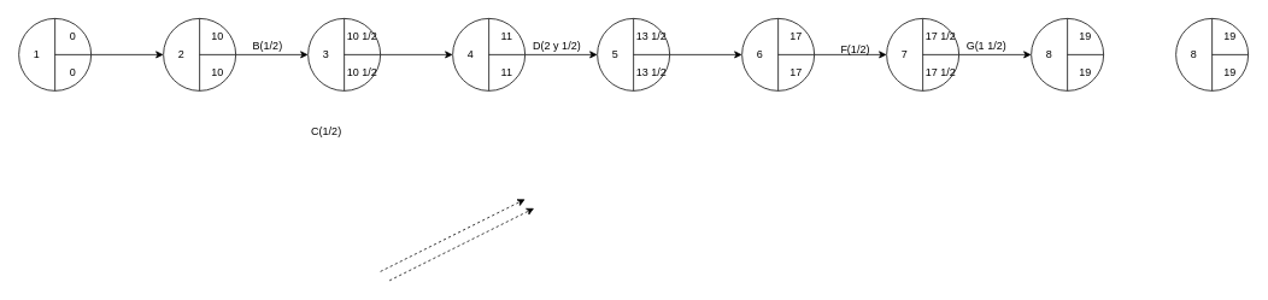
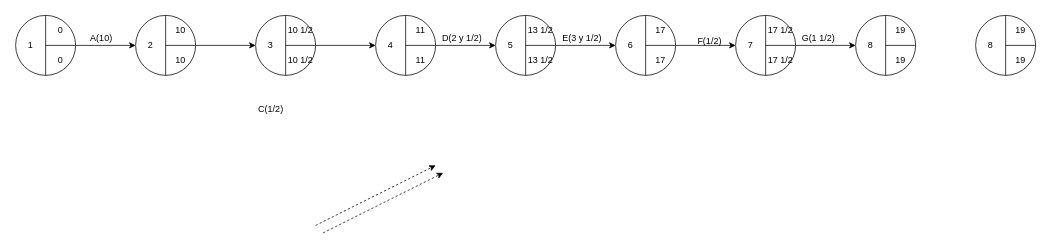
  <mxCell id="0" />
  <mxCell id="1" parent="0" />
  <mxCell id="2" value="" style="html=1;labelBackgroundColor=#ffffff;startArrow=none;startFill=0;startSize=6;endArrow=classic;endFill=1;endSize=6;jettySize=auto;orthogonalLoop=1;strokeWidth=1;dashed=1;fontSize=14;exitX=0.5;exitY=0;exitDx=0;exitDy=0;" edge="1" parent="1"><mxGeometry width="60" height="60" relative="1" as="geometry"><mxPoint x="420" y="300" as="sourcePoint" /><mxPoint x="580" y="220" as="targetPoint" /></mxGeometry></mxCell>
  <mxCell id="3" value="" style="html=1;labelBackgroundColor=#ffffff;startArrow=none;startFill=0;startSize=6;endArrow=classic;endFill=1;endSize=6;jettySize=auto;orthogonalLoop=1;strokeWidth=1;dashed=1;fontSize=14;exitX=0.5;exitY=0;exitDx=0;exitDy=0;" edge="1" parent="1"><mxGeometry width="60" height="60" relative="1" as="geometry"><mxPoint x="430" y="310" as="sourcePoint" /><mxPoint x="590" y="230" as="targetPoint" /></mxGeometry></mxCell>
  <mxCell id="4" value="" style="ellipse;whiteSpace=wrap;html=1;aspect=fixed;" vertex="1" parent="1"><mxGeometry x="1140" y="20" width="80" height="80" as="geometry" /></mxCell>
  <mxCell id="5" value="" style="endArrow=none;html=1;exitX=0.5;exitY=1;exitDx=0;exitDy=0;entryX=0.5;entryY=0;entryDx=0;entryDy=0;" edge="1" parent="1" source="4" target="4"><mxGeometry width="50" height="50" relative="1" as="geometry"><mxPoint x="1200" y="200" as="sourcePoint" /><mxPoint x="1250" y="150" as="targetPoint" /></mxGeometry></mxCell>
  <mxCell id="6" value="" style="endArrow=none;html=1;exitX=1;exitY=0.5;exitDx=0;exitDy=0;" edge="1" parent="1" source="4"><mxGeometry width="50" height="50" relative="1" as="geometry"><mxPoint x="1520" y="220" as="sourcePoint" /><mxPoint x="1180" y="60" as="targetPoint" /></mxGeometry></mxCell>
  <mxCell id="7" value="8" style="text;html=1;strokeColor=none;fillColor=none;align=center;verticalAlign=middle;whiteSpace=wrap;rounded=0;" vertex="1" parent="1"><mxGeometry x="1140" y="50" width="40" height="20" as="geometry" /></mxCell>
  <mxCell id="8" value="19" style="text;html=1;strokeColor=none;fillColor=none;align=center;verticalAlign=middle;whiteSpace=wrap;rounded=0;" vertex="1" parent="1"><mxGeometry x="1180" y="30" width="40" height="20" as="geometry" /></mxCell>
  <mxCell id="9" value="19" style="text;html=1;strokeColor=none;fillColor=none;align=center;verticalAlign=middle;whiteSpace=wrap;rounded=0;" vertex="1" parent="1"><mxGeometry x="1180" y="70" width="40" height="20" as="geometry" /></mxCell>
  <mxCell id="10" style="edgeStyle=orthogonalEdgeStyle;rounded=0;orthogonalLoop=1;jettySize=auto;html=1;exitX=1;exitY=0.5;exitDx=0;exitDy=0;entryX=0;entryY=0.5;entryDx=0;entryDy=0;" edge="1" parent="1" source="11" target="21"><mxGeometry relative="1" as="geometry" /></mxCell>
  <mxCell id="11" value="" style="ellipse;whiteSpace=wrap;html=1;aspect=fixed;" vertex="1" parent="1"><mxGeometry x="20" y="20" width="80" height="80" as="geometry" /></mxCell>
  <mxCell id="12" value="" style="endArrow=none;html=1;exitX=0.5;exitY=1;exitDx=0;exitDy=0;entryX=0.5;entryY=0;entryDx=0;entryDy=0;" edge="1" parent="1" source="11" target="11"><mxGeometry width="50" height="50" relative="1" as="geometry"><mxPoint x="80" y="200" as="sourcePoint" /><mxPoint x="130" y="150" as="targetPoint" /></mxGeometry></mxCell>
  <mxCell id="13" value="" style="endArrow=none;html=1;exitX=1;exitY=0.5;exitDx=0;exitDy=0;" edge="1" parent="1" source="11"><mxGeometry width="50" height="50" relative="1" as="geometry"><mxPoint x="400" y="220" as="sourcePoint" /><mxPoint x="60" y="60" as="targetPoint" /></mxGeometry></mxCell>
  <mxCell id="14" value="1" style="text;html=1;strokeColor=none;fillColor=none;align=center;verticalAlign=middle;whiteSpace=wrap;rounded=0;" vertex="1" parent="1"><mxGeometry x="20" y="50" width="40" height="20" as="geometry" /></mxCell>
  <mxCell id="15" value="0" style="text;html=1;strokeColor=none;fillColor=none;align=center;verticalAlign=middle;whiteSpace=wrap;rounded=0;" vertex="1" parent="1"><mxGeometry x="60" y="30" width="40" height="20" as="geometry" /></mxCell>
  <mxCell id="16" value="0" style="text;html=1;strokeColor=none;fillColor=none;align=center;verticalAlign=middle;whiteSpace=wrap;rounded=0;" vertex="1" parent="1"><mxGeometry x="60" y="70" width="40" height="20" as="geometry" /></mxCell>
  <mxCell id="17" style="edgeStyle=orthogonalEdgeStyle;rounded=0;orthogonalLoop=1;jettySize=auto;html=1;exitX=1;exitY=0.5;exitDx=0;exitDy=0;entryX=0;entryY=0.5;entryDx=0;entryDy=0;" edge="1" parent="1" source="18" target="28"><mxGeometry relative="1" as="geometry" /></mxCell>
  <mxCell id="18" value="" style="ellipse;whiteSpace=wrap;html=1;aspect=fixed;" vertex="1" parent="1"><mxGeometry x="180" y="20" width="80" height="80" as="geometry" /></mxCell>
  <mxCell id="19" value="" style="endArrow=none;html=1;exitX=0.5;exitY=1;exitDx=0;exitDy=0;entryX=0.5;entryY=0;entryDx=0;entryDy=0;" edge="1" parent="1" source="18" target="18"><mxGeometry width="50" height="50" relative="1" as="geometry"><mxPoint x="240" y="200" as="sourcePoint" /><mxPoint x="290" y="150" as="targetPoint" /></mxGeometry></mxCell>
  <mxCell id="20" value="" style="endArrow=none;html=1;exitX=1;exitY=0.5;exitDx=0;exitDy=0;" edge="1" parent="1" source="18"><mxGeometry width="50" height="50" relative="1" as="geometry"><mxPoint x="560" y="220" as="sourcePoint" /><mxPoint x="220" y="60" as="targetPoint" /></mxGeometry></mxCell>
  <mxCell id="21" value="2" style="text;html=1;strokeColor=none;fillColor=none;align=center;verticalAlign=middle;whiteSpace=wrap;rounded=0;" vertex="1" parent="1"><mxGeometry x="180" y="50" width="40" height="20" as="geometry" /></mxCell>
  <mxCell id="22" value="10" style="text;html=1;strokeColor=none;fillColor=none;align=center;verticalAlign=middle;whiteSpace=wrap;rounded=0;" vertex="1" parent="1"><mxGeometry x="220" y="30" width="40" height="20" as="geometry" /></mxCell>
  <mxCell id="23" value="10" style="text;html=1;strokeColor=none;fillColor=none;align=center;verticalAlign=middle;whiteSpace=wrap;rounded=0;" vertex="1" parent="1"><mxGeometry x="220" y="70" width="40" height="20" as="geometry" /></mxCell>
  <mxCell id="24" value="" style="edgeStyle=orthogonalEdgeStyle;rounded=0;orthogonalLoop=1;jettySize=auto;html=1;" edge="1" parent="1" source="25" target="35"><mxGeometry relative="1" as="geometry" /></mxCell>
  <mxCell id="25" value="" style="ellipse;whiteSpace=wrap;html=1;aspect=fixed;" vertex="1" parent="1"><mxGeometry x="340" y="20" width="80" height="80" as="geometry" /></mxCell>
  <mxCell id="26" value="" style="endArrow=none;html=1;exitX=0.5;exitY=1;exitDx=0;exitDy=0;entryX=0.5;entryY=0;entryDx=0;entryDy=0;" edge="1" parent="1" source="25" target="25"><mxGeometry width="50" height="50" relative="1" as="geometry"><mxPoint x="400" y="200" as="sourcePoint" /><mxPoint x="450" y="150" as="targetPoint" /></mxGeometry></mxCell>
  <mxCell id="27" value="" style="endArrow=none;html=1;exitX=1;exitY=0.5;exitDx=0;exitDy=0;" edge="1" parent="1" source="25"><mxGeometry width="50" height="50" relative="1" as="geometry"><mxPoint x="720" y="220" as="sourcePoint" /><mxPoint x="380" y="60" as="targetPoint" /></mxGeometry></mxCell>
  <mxCell id="28" value="3" style="text;html=1;strokeColor=none;fillColor=none;align=center;verticalAlign=middle;whiteSpace=wrap;rounded=0;" vertex="1" parent="1"><mxGeometry x="340" y="50" width="40" height="20" as="geometry" /></mxCell>
  <mxCell id="29" value="10 1/2" style="text;html=1;strokeColor=none;fillColor=none;align=center;verticalAlign=middle;whiteSpace=wrap;rounded=0;" vertex="1" parent="1"><mxGeometry x="380" y="30" width="40" height="20" as="geometry" /></mxCell>
  <mxCell id="30" value="10 1/2" style="text;html=1;strokeColor=none;fillColor=none;align=center;verticalAlign=middle;whiteSpace=wrap;rounded=0;" vertex="1" parent="1"><mxGeometry x="380" y="70" width="40" height="20" as="geometry" /></mxCell>
  <mxCell id="31" value="" style="edgeStyle=orthogonalEdgeStyle;rounded=0;orthogonalLoop=1;jettySize=auto;html=1;" edge="1" parent="1" source="32" target="42"><mxGeometry relative="1" as="geometry" /></mxCell>
  <mxCell id="32" value="" style="ellipse;whiteSpace=wrap;html=1;aspect=fixed;" vertex="1" parent="1"><mxGeometry x="500" y="20" width="80" height="80" as="geometry" /></mxCell>
  <mxCell id="33" value="" style="endArrow=none;html=1;exitX=0.5;exitY=1;exitDx=0;exitDy=0;entryX=0.5;entryY=0;entryDx=0;entryDy=0;" edge="1" parent="1" source="32" target="32"><mxGeometry width="50" height="50" relative="1" as="geometry"><mxPoint x="560" y="200" as="sourcePoint" /><mxPoint x="610" y="150" as="targetPoint" /></mxGeometry></mxCell>
  <mxCell id="34" value="" style="endArrow=none;html=1;exitX=1;exitY=0.5;exitDx=0;exitDy=0;" edge="1" parent="1" source="32"><mxGeometry width="50" height="50" relative="1" as="geometry"><mxPoint x="880" y="220" as="sourcePoint" /><mxPoint x="540" y="60" as="targetPoint" /></mxGeometry></mxCell>
  <mxCell id="35" value="4" style="text;html=1;strokeColor=none;fillColor=none;align=center;verticalAlign=middle;whiteSpace=wrap;rounded=0;" vertex="1" parent="1"><mxGeometry x="500" y="50" width="40" height="20" as="geometry" /></mxCell>
  <mxCell id="36" value="11" style="text;html=1;strokeColor=none;fillColor=none;align=center;verticalAlign=middle;whiteSpace=wrap;rounded=0;" vertex="1" parent="1"><mxGeometry x="540" y="30" width="40" height="20" as="geometry" /></mxCell>
  <mxCell id="37" value="11" style="text;html=1;strokeColor=none;fillColor=none;align=center;verticalAlign=middle;whiteSpace=wrap;rounded=0;" vertex="1" parent="1"><mxGeometry x="540" y="70" width="40" height="20" as="geometry" /></mxCell>
  <mxCell id="38" value="" style="edgeStyle=orthogonalEdgeStyle;rounded=0;orthogonalLoop=1;jettySize=auto;html=1;" edge="1" parent="1" source="39" target="49"><mxGeometry relative="1" as="geometry" /></mxCell>
  <mxCell id="39" value="" style="ellipse;whiteSpace=wrap;html=1;aspect=fixed;" vertex="1" parent="1"><mxGeometry x="660" y="20" width="80" height="80" as="geometry" /></mxCell>
  <mxCell id="40" value="" style="endArrow=none;html=1;exitX=0.5;exitY=1;exitDx=0;exitDy=0;entryX=0.5;entryY=0;entryDx=0;entryDy=0;" edge="1" parent="1" source="39" target="39"><mxGeometry width="50" height="50" relative="1" as="geometry"><mxPoint x="720" y="200" as="sourcePoint" /><mxPoint x="770" y="150" as="targetPoint" /></mxGeometry></mxCell>
  <mxCell id="41" value="" style="endArrow=none;html=1;exitX=1;exitY=0.5;exitDx=0;exitDy=0;" edge="1" parent="1" source="39"><mxGeometry width="50" height="50" relative="1" as="geometry"><mxPoint x="1040" y="220" as="sourcePoint" /><mxPoint x="700" y="60" as="targetPoint" /></mxGeometry></mxCell>
  <mxCell id="42" value="5" style="text;html=1;strokeColor=none;fillColor=none;align=center;verticalAlign=middle;whiteSpace=wrap;rounded=0;" vertex="1" parent="1"><mxGeometry x="660" y="50" width="40" height="20" as="geometry" /></mxCell>
  <mxCell id="43" value="13 1/2" style="text;html=1;strokeColor=none;fillColor=none;align=center;verticalAlign=middle;whiteSpace=wrap;rounded=0;" vertex="1" parent="1"><mxGeometry x="700" y="30" width="40" height="20" as="geometry" /></mxCell>
  <mxCell id="44" value="13 1/2" style="text;html=1;strokeColor=none;fillColor=none;align=center;verticalAlign=middle;whiteSpace=wrap;rounded=0;" vertex="1" parent="1"><mxGeometry x="700" y="70" width="40" height="20" as="geometry" /></mxCell>
  <mxCell id="45" style="edgeStyle=orthogonalEdgeStyle;rounded=0;orthogonalLoop=1;jettySize=auto;html=1;exitX=1;exitY=0.5;exitDx=0;exitDy=0;" edge="1" parent="1" source="46" target="56"><mxGeometry relative="1" as="geometry" /></mxCell>
  <mxCell id="46" value="" style="ellipse;whiteSpace=wrap;html=1;aspect=fixed;" vertex="1" parent="1"><mxGeometry x="820" y="20" width="80" height="80" as="geometry" /></mxCell>
  <mxCell id="47" value="" style="endArrow=none;html=1;exitX=0.5;exitY=1;exitDx=0;exitDy=0;entryX=0.5;entryY=0;entryDx=0;entryDy=0;" edge="1" parent="1" source="46" target="46"><mxGeometry width="50" height="50" relative="1" as="geometry"><mxPoint x="880" y="200" as="sourcePoint" /><mxPoint x="930" y="150" as="targetPoint" /></mxGeometry></mxCell>
  <mxCell id="48" value="" style="endArrow=none;html=1;exitX=1;exitY=0.5;exitDx=0;exitDy=0;" edge="1" parent="1" source="46"><mxGeometry width="50" height="50" relative="1" as="geometry"><mxPoint x="1200" y="220" as="sourcePoint" /><mxPoint x="860" y="60" as="targetPoint" /></mxGeometry></mxCell>
  <mxCell id="49" value="6" style="text;html=1;strokeColor=none;fillColor=none;align=center;verticalAlign=middle;whiteSpace=wrap;rounded=0;" vertex="1" parent="1"><mxGeometry x="820" y="50" width="40" height="20" as="geometry" /></mxCell>
  <mxCell id="50" value="17" style="text;html=1;strokeColor=none;fillColor=none;align=center;verticalAlign=middle;whiteSpace=wrap;rounded=0;" vertex="1" parent="1"><mxGeometry x="860" y="30" width="40" height="20" as="geometry" /></mxCell>
  <mxCell id="51" value="17" style="text;html=1;strokeColor=none;fillColor=none;align=center;verticalAlign=middle;whiteSpace=wrap;rounded=0;" vertex="1" parent="1"><mxGeometry x="860" y="70" width="40" height="20" as="geometry" /></mxCell>
  <mxCell id="52" value="" style="edgeStyle=orthogonalEdgeStyle;rounded=0;orthogonalLoop=1;jettySize=auto;html=1;" edge="1" parent="1" source="53" target="7"><mxGeometry relative="1" as="geometry" /></mxCell>
  <mxCell id="53" value="" style="ellipse;whiteSpace=wrap;html=1;aspect=fixed;" vertex="1" parent="1"><mxGeometry x="980" y="20" width="80" height="80" as="geometry" /></mxCell>
  <mxCell id="54" value="" style="endArrow=none;html=1;exitX=0.5;exitY=1;exitDx=0;exitDy=0;entryX=0.5;entryY=0;entryDx=0;entryDy=0;" edge="1" parent="1" source="53" target="53"><mxGeometry width="50" height="50" relative="1" as="geometry"><mxPoint x="1040" y="200" as="sourcePoint" /><mxPoint x="1090" y="150" as="targetPoint" /></mxGeometry></mxCell>
  <mxCell id="55" value="" style="endArrow=none;html=1;exitX=1;exitY=0.5;exitDx=0;exitDy=0;" edge="1" parent="1" source="53"><mxGeometry width="50" height="50" relative="1" as="geometry"><mxPoint x="1360" y="220" as="sourcePoint" /><mxPoint x="1020" y="60" as="targetPoint" /></mxGeometry></mxCell>
  <mxCell id="56" value="7" style="text;html=1;strokeColor=none;fillColor=none;align=center;verticalAlign=middle;whiteSpace=wrap;rounded=0;" vertex="1" parent="1"><mxGeometry x="980" y="50" width="40" height="20" as="geometry" /></mxCell>
  <mxCell id="57" value="17 1/2" style="text;html=1;strokeColor=none;fillColor=none;align=center;verticalAlign=middle;whiteSpace=wrap;rounded=0;" vertex="1" parent="1"><mxGeometry x="1020" y="30" width="40" height="20" as="geometry" /></mxCell>
  <mxCell id="58" value="17 1/2" style="text;html=1;strokeColor=none;fillColor=none;align=center;verticalAlign=middle;whiteSpace=wrap;rounded=0;" vertex="1" parent="1"><mxGeometry x="1020" y="70" width="40" height="20" as="geometry" /></mxCell>
- <mxCell id="60" value="B(1/2)" style="text;html=1;align=center;verticalAlign=middle;resizable=0;points=[];autosize=1;strokeColor=none;fillColor=none;" vertex="1" parent="1"><mxGeometry x="270" y="40" width="50" height="20" as="geometry" /></mxCell>
+ <mxCell id="59" value="A(10)" style="text;html=1;align=center;verticalAlign=middle;resizable=0;points=[];autosize=1;strokeColor=none;fillColor=none;" vertex="1" parent="1"><mxGeometry x="114" y="40" width="40" height="20" as="geometry" /></mxCell>
  <mxCell id="61" value="C(1/2)" style="text;html=1;align=center;verticalAlign=middle;resizable=0;points=[];autosize=1;strokeColor=none;fillColor=none;" vertex="1" parent="1"><mxGeometry x="335" y="135" width="50" height="20" as="geometry" /></mxCell>
  <mxCell id="62" value="D(2 y 1/2)" style="text;html=1;align=center;verticalAlign=middle;resizable=0;points=[];autosize=1;strokeColor=none;fillColor=none;" vertex="1" parent="1"><mxGeometry x="580" y="40" width="70" height="20" as="geometry" /></mxCell>
+ <mxCell id="63" value="E(3 y 1/2)" style="text;html=1;align=center;verticalAlign=middle;resizable=0;points=[];autosize=1;strokeColor=none;fillColor=none;" vertex="1" parent="1"><mxGeometry x="740" y="40" width="70" height="20" as="geometry" /></mxCell>
  <mxCell id="64" value="F(1/2)" style="text;html=1;align=center;verticalAlign=middle;resizable=0;points=[];autosize=1;strokeColor=none;fillColor=none;" vertex="1" parent="1"><mxGeometry x="920" y="45" width="50" height="20" as="geometry" /></mxCell>
  <mxCell id="65" value="G(1 1/2)" style="text;html=1;align=center;verticalAlign=middle;resizable=0;points=[];autosize=1;strokeColor=none;fillColor=none;" vertex="1" parent="1"><mxGeometry x="1060" y="40" width="60" height="20" as="geometry" /></mxCell>
  <mxCell id="66" value="" style="ellipse;whiteSpace=wrap;html=1;aspect=fixed;" vertex="1" parent="1"><mxGeometry x="1300" y="20" width="80" height="80" as="geometry" /></mxCell>
  <mxCell id="67" value="" style="endArrow=none;html=1;exitX=0.5;exitY=1;exitDx=0;exitDy=0;entryX=0.5;entryY=0;entryDx=0;entryDy=0;" edge="1" parent="1" source="66" target="66"><mxGeometry width="50" height="50" relative="1" as="geometry"><mxPoint x="1360" y="200" as="sourcePoint" /><mxPoint x="1410" y="150" as="targetPoint" /></mxGeometry></mxCell>
  <mxCell id="68" value="" style="endArrow=none;html=1;exitX=1;exitY=0.5;exitDx=0;exitDy=0;" edge="1" parent="1" source="66"><mxGeometry width="50" height="50" relative="1" as="geometry"><mxPoint x="1680" y="220" as="sourcePoint" /><mxPoint x="1340" y="60" as="targetPoint" /></mxGeometry></mxCell>
  <mxCell id="69" value="8" style="text;html=1;strokeColor=none;fillColor=none;align=center;verticalAlign=middle;whiteSpace=wrap;rounded=0;" vertex="1" parent="1"><mxGeometry x="1300" y="50" width="40" height="20" as="geometry" /></mxCell>
  <mxCell id="70" value="19" style="text;html=1;strokeColor=none;fillColor=none;align=center;verticalAlign=middle;whiteSpace=wrap;rounded=0;" vertex="1" parent="1"><mxGeometry x="1340" y="30" width="40" height="20" as="geometry" /></mxCell>
  <mxCell id="71" value="19" style="text;html=1;strokeColor=none;fillColor=none;align=center;verticalAlign=middle;whiteSpace=wrap;rounded=0;" vertex="1" parent="1"><mxGeometry x="1340" y="70" width="40" height="20" as="geometry" /></mxCell>
